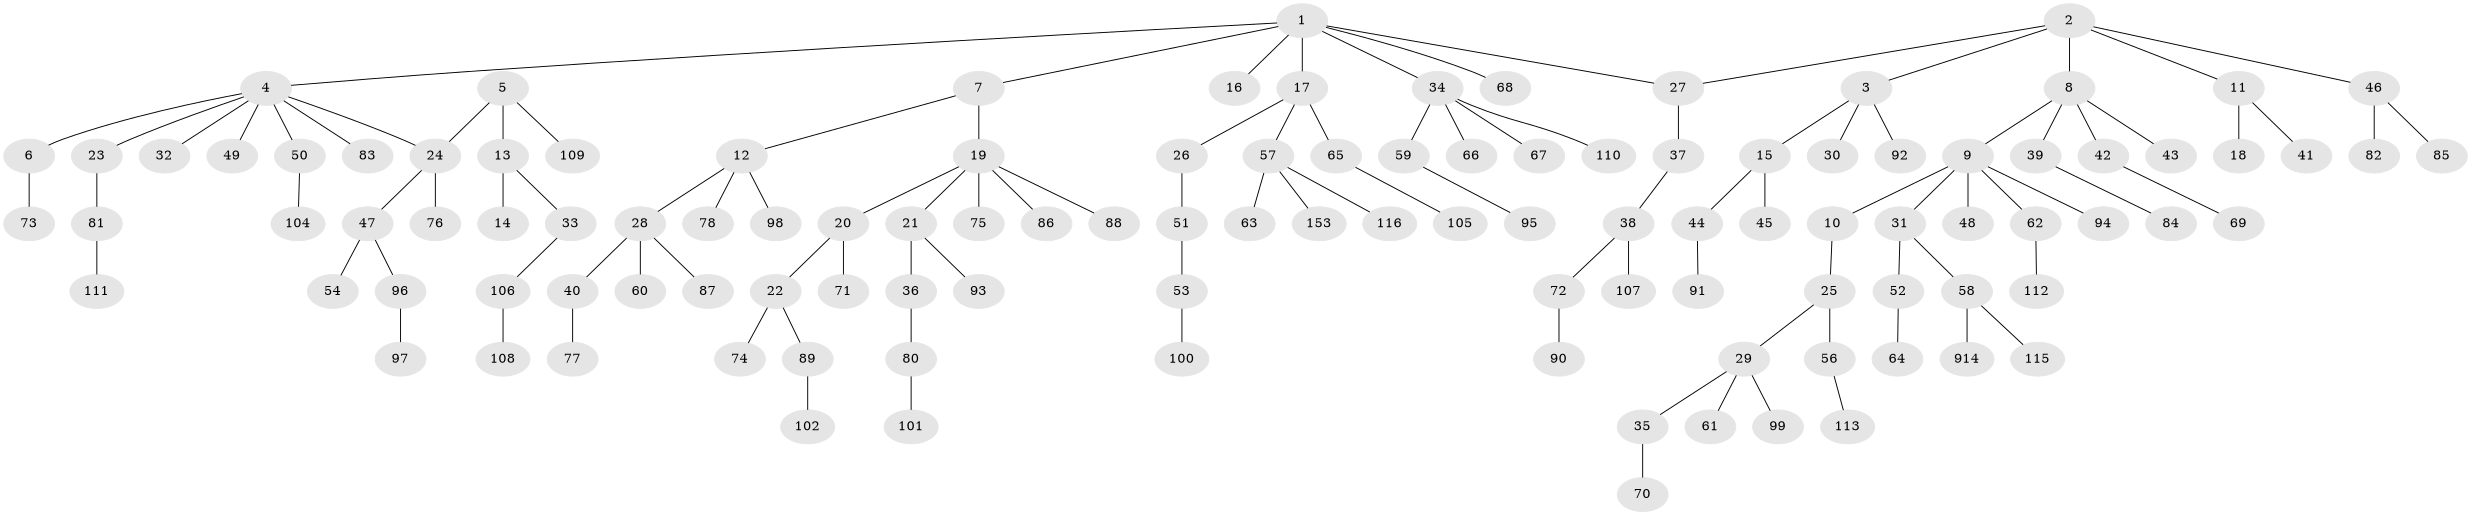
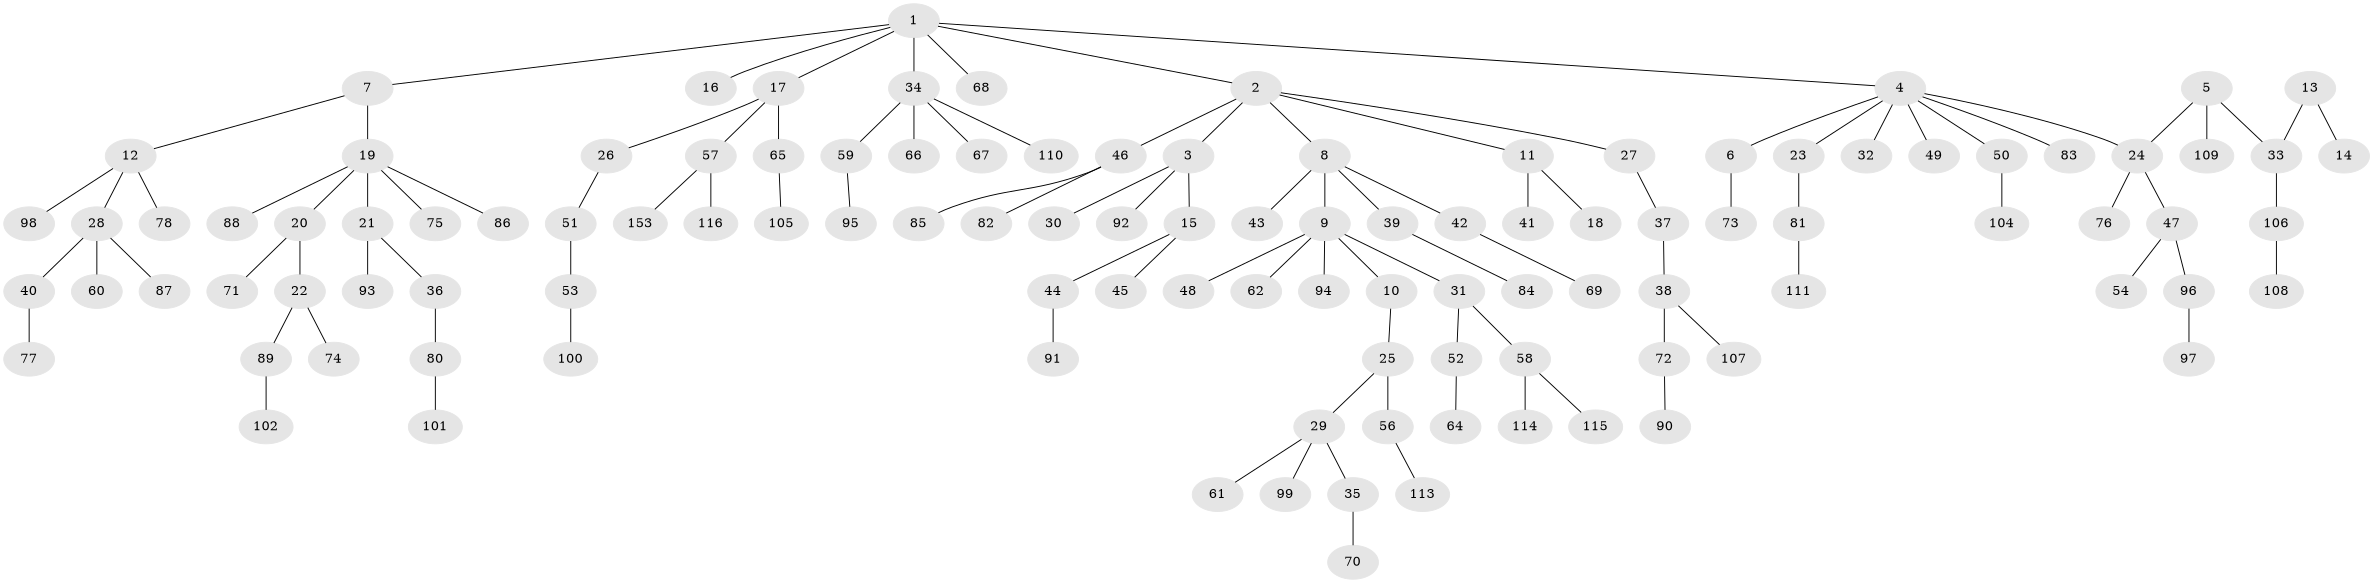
  graph {
    node [color=gray90 style=filled]
    1
    2
    4
    7
    16
    17
    34
    68
    3
    8
    11
    27
    46
    6
    23
    32
    49
    50
    83
    24
    12
    19
    26
    57
    65
    59
    66
    67
    110
    15
    30
    92
    9
    39
    42
    43
    18
    41
    37
    82
    85
    44
    45
    5
    13
    109
    73
    81
    104
    14
    33
    47
    76
    28
    78
    98
    20
    21
    75
    86
    88
    10
    31
    48
    62
    94
    84
    69
    25
    52
    58
-   112
    29
    56
    40
    60
    87
    106
    91
    51
-   63
    n82 [label=153]
    116
    105
    22
    71
    36
    93
    74
    89
    80
    102
    111
    54
    96
    35
    61
    99
    113
    53
    38
    77
    70
    64
-   114 [label=914]
+   114
    115
    108
    95
    101
    72
    107
    90
    97
    100
-   1 -- 27
+   1 -- 2
    1 -- 4
    1 -- 7
    1 -- 16
    1 -- 17
    1 -- 34
    1 -- 68
    2 -- 3
    2 -- 8
    2 -- 11
    2 -- 27
    2 -- 46
    4 -- 6
    4 -- 23
    4 -- 32
    4 -- 49
    4 -- 50
    4 -- 83
    4 -- 24
    7 -- 12
    7 -- 19
    17 -- 26
    17 -- 57
    17 -- 65
    34 -- 59
    34 -- 66
    34 -- 67
    34 -- 110
    3 -- 15
    3 -- 30
    3 -- 92
    8 -- 9
    8 -- 39
    8 -- 42
    8 -- 43
    11 -- 18
    11 -- 41
    27 -- 37
    46 -- 82
    46 -- 85
    6 -- 73
    23 -- 81
    50 -- 104
    24 -- 47
    24 -- 76
    12 -- 28
    12 -- 78
    12 -- 98
    19 -- 20
    19 -- 21
    19 -- 75
    19 -- 86
    19 -- 88
    26 -- 51
-   57 -- 63
    57 -- n82
    57 -- 116
    65 -- 105
    59 -- 95
    15 -- 44
    15 -- 45
    9 -- 10
    9 -- 31
    9 -- 48
    9 -- 62
    9 -- 94
    39 -- 84
    42 -- 69
    37 -- 38
    44 -- 91
    5 -- 24
-   5 -- 13
+   5 -- 33
    5 -- 109
    13 -- 14
    13 -- 33
    81 -- 111
    33 -- 106
    47 -- 54
    47 -- 96
    28 -- 40
    28 -- 60
    28 -- 87
    20 -- 22
    20 -- 71
    21 -- 36
    21 -- 93
    10 -- 25
    31 -- 52
    31 -- 58
-   62 -- 112
    25 -- 29
    25 -- 56
    52 -- 64
    58 -- 114
    58 -- 115
    29 -- 35
    29 -- 61
    29 -- 99
    56 -- 113
    40 -- 77
    106 -- 108
    51 -- 53
    22 -- 74
    22 -- 89
    36 -- 80
    89 -- 102
    80 -- 101
    96 -- 97
    35 -- 70
    53 -- 100
    38 -- 72
    38 -- 107
    72 -- 90
  }
